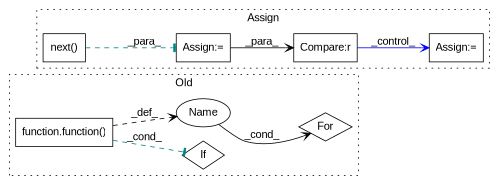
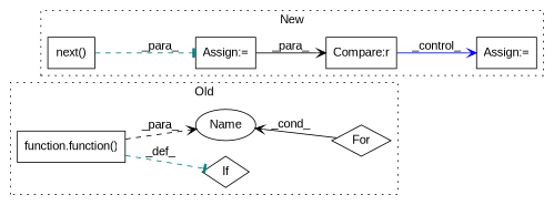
  digraph {
    fontname="Liberation Sans"
    rankdir=LR
    node [a=75 fontname="Liberation Sans" l=3 shape=box]
    edge [arrowhead=vee color=black fontname="Liberation Sans" style=dashed]
    n1 [a=96 label=If s=13410 shape=diamond]
    n2 [l="10,1" label="function.function()" s="9249,9275"]
    n3 [a=107 l="4,48" label=For s="9226,9276" shape=diamond]
    n4 [a=87 l=5 label=Name s=9230 shape=ellipse]
    n5 [l=23 label="next()" s=11543]
    n6 [a=68 label="Assign:=" s=11540]
    n7 [a=68 l=4 label="Assign:=" s=16160]
    n8 [a=40 l=22 label="Compare:r" s=11580]
    subgraph cluster_1 {
      label=Old
      style=dotted
      n1
      n2
      n3
      n4
    }
    subgraph cluster_2 {
-     label=Assign
+     label=New
      style=dotted
      n5
      n6
      n7
      n8
    }
-   n2 -> n1 [arrowhead=tee color=teal label=_cond_]
-   n2 -> n4 [label=_def_]
-   n4 -> n3 [label=_cond_ style=solid]
+   n2 -> n1 [arrowhead=tee color=teal label=_def_]
+   n2 -> n4 [label=_para_]
+   n3 -> n4 [label=_cond_ style=solid]
    n5 -> n6 [arrowhead=tee color=teal label=_para_]
    n6 -> n8 [label=_para_ style=solid]
    n8 -> n7 [color=blue label=_control_ style=solid]
  }
